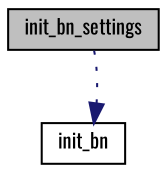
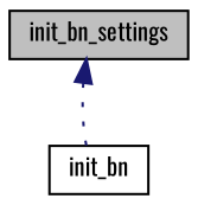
  digraph {
    rankdir=TB
    fontname=Oswald
    node [color=black fontname=Oswald fontsize=10 shape=record style=filled]
    n1 [fillcolor=grey75 fontcolor=black height=0.2 label=init_bn_settings width=0.4]
    n2 [fillcolor=white height=0.2 label=init_bn width=0.4]
-   n2 -> n1 [color=midnightblue dir=back fontname=Oswald fontsize=10 labelfontname=Helvetica labelfontsize=10 style=dotted]
+   n1 -> n2 [color=midnightblue dir=back fontname=Oswald fontsize=10 labelfontname=Helvetica labelfontsize=10 style=dotted]
  }
